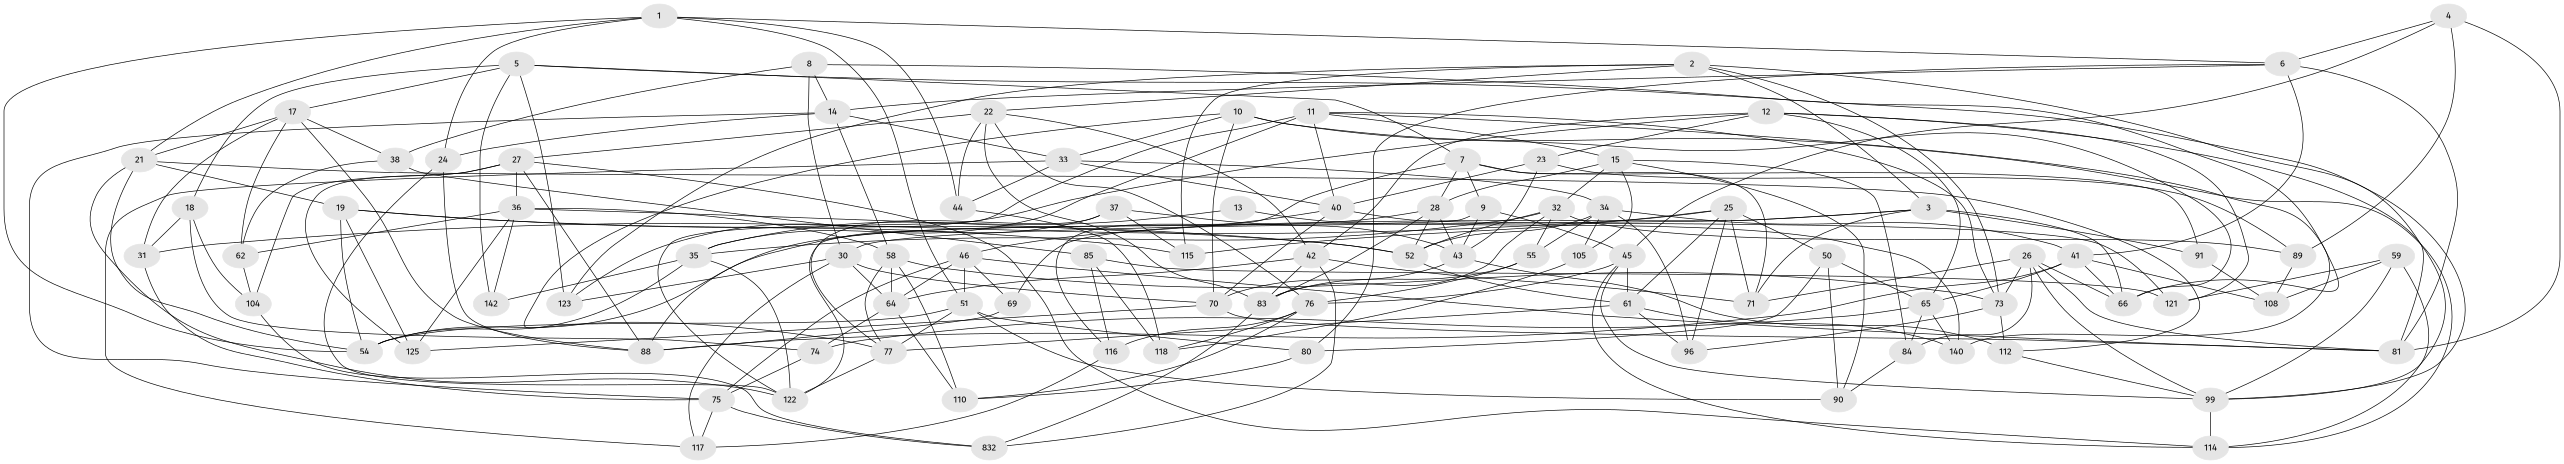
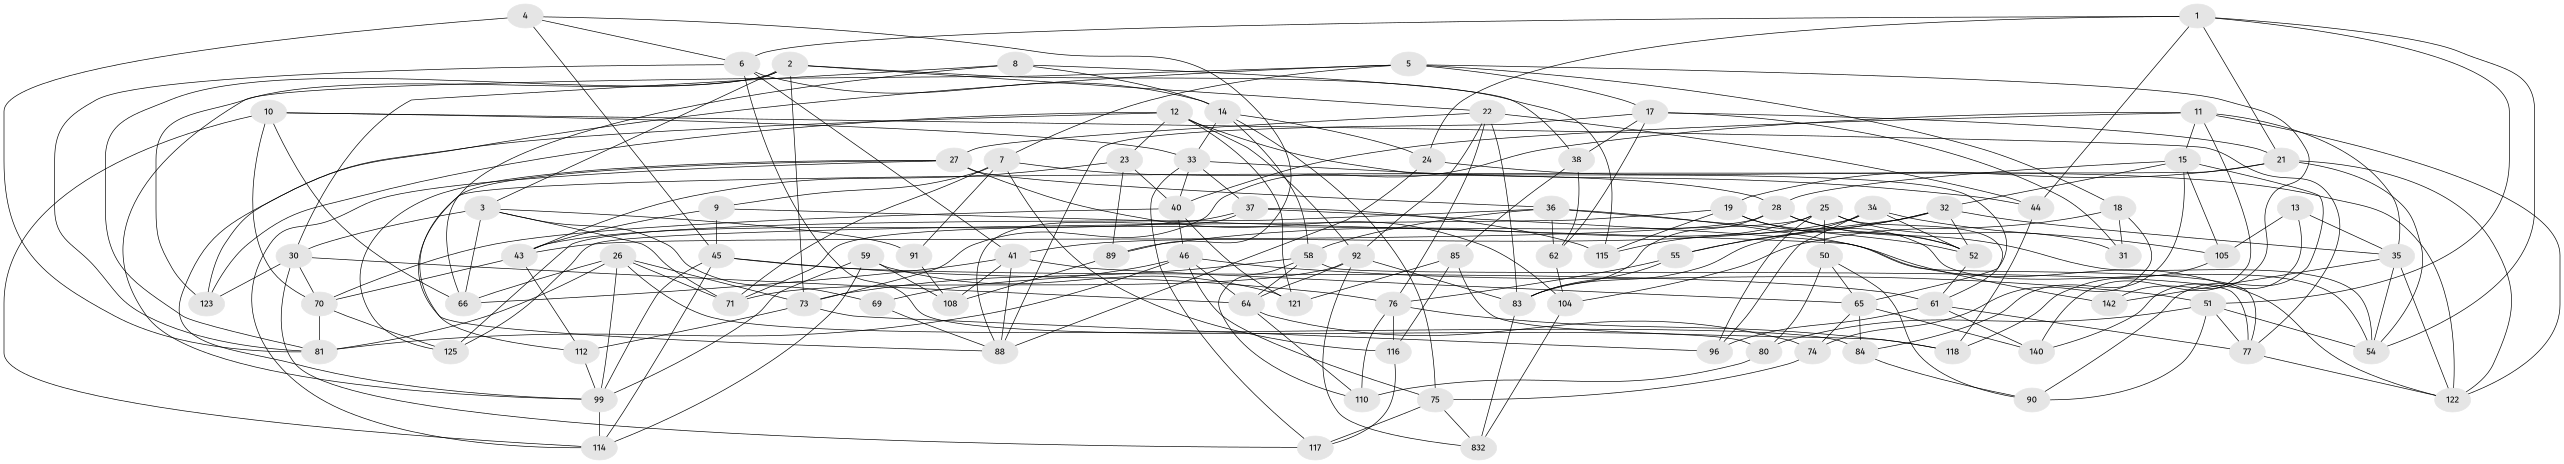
  graph {
    fontname="Fira Sans"
    node [color=gray90 fontname="Fira Sans" style=filled]
    edge [fontname="Fira Sans"]
    1 [super="+107"]
    6 [super="+16"]
    21 [super="+127"]
    24
    44
    51 [super="+135"]
    54 [super="+67"]
    81 [super="+120"]
    14 [super="+57"]
    41 [super="+126"]
    80
    122 [super="+136"]
    n13 [label=19 super="+56"]
    112
    88 [super="+111"]
    118
    77 [super="+131"]
    90
    2 [super="+78"]
    3 [super="+97"]
    22 [super="+138"]
    73 [super="+102"]
    115
    123
    30 [super="+129"]
    66 [super="+101"]
    69
    71
    91
-   42 [super="+53"]
+   42 [super="+53" label=92]
    27 [super="+92"]
    n32 [label=83 super="+133"]
    76 [super="+100"]
    96
    70 [super="+94"]
    64 [super="+79"]
    117
    108
    4
    45 [super="+130"]
    89
    99 [super="+128"]
    114 [super="+139"]
    61 [super="+106"]
    5 [super="+119"]
    7 [super="+143"]
    17 [super="+68"]
    18
    142
    9
    28 [super="+95"]
    116
    38
    31
    62
    74
    104
    33 [super="+124"]
    58 [super="+72"]
    75 [super="+141"]
    65 [super="+134"]
    110
    43 [super="+49"]
    52 [super="+83"]
    8
    85 [super="+103"]
    10 [super="+60"]
    40 [super="+109"]
    34 [super="+39"]
    125
    11 [super="+113"]
    15 [super="+19"]
    35 [super="+98"]
    140
    105 [super="+137"]
    32 [super="+82"]
    84
    121
    46 [super="+87"]
    12 [super="+93"]
    23
    n82 [label=832]
    13
    55
    36 [super="+48"]
    25 [super="+86"]
    50
    26 [super="+47"]
    37
    59
    1 -- 6
    1 -- 21
    1 -- 24
    1 -- 44
    1 -- 51
    1 -- 54
    6 -- 81
    6 -- 14
    6 -- 41
    6 -- 80
    21 -- 54
    21 -- 122
    21 -- n13
    21 -- 112
    24 -- 122
    24 -- 88
    44 -- 118
    51 -- 54
    51 -- 80
    51 -- 77
    51 -- 90
    14 -- 24
    14 -- 33
    14 -- 58
    14 -- 75
    41 -- 88
    41 -- 66
    41 -- 108
    41 -- 65
    80 -- 110
    n13 -- 54 [weight=2]
    n13 -- 115
    n13 -- 52
    n13 -- 125
    112 -- 99
    77 -- 122
    2 -- 81
    2 -- 3
    2 -- 22
    2 -- 73
    2 -- 115
    2 -- 123
    3 -- 30
    3 -- 66
    3 -- 69
    3 -- 71
    3 -- 91
    22 -- 44
    22 -- 42
    22 -- 27
    22 -- n32
    22 -- 76
    73 -- 112
    73 -- 96
    30 -- 123
    30 -- 70
    30 -- 64
    30 -- 117
    69 -- 88
    91 -- 108
    42 -- 71
    42 -- n32
    42 -- 64
    42 -- n82
    27 -- 88
    27 -- 114
    27 -- 104
    27 -- 125
    27 -- 36
    n32 -- n82
    76 -- 118
    76 -- 116
    76 -- 110
    70 -- 81
    70 -- 125
    64 -- 74
    64 -- 110
    4 -- 6
    4 -- 81
    4 -- 45
    4 -- 89
    45 -- 76
    45 -- 99
    45 -- 114
    45 -- 61
    89 -- 108
    99 -- 114
    61 -- 77
    61 -- 96
    61 -- 140
    5 -- 123
    5 -- 99
    5 -- 7
    5 -- 17
    5 -- 18
    5 -- 142
    7 -- 71
    7 -- 91
    7 -- 9
    7 -- 28
    7 -- 116
    17 -- 21
    17 -- 88
    17 -- 38
    17 -- 31
    17 -- 62
    18 -- 31
    18 -- 74
    18 -- 104
    9 -- 122
    9 -- 45
    9 -- 43
    28 -- 54
    28 -- n32
    28 -- 43
    28 -- 52
    116 -- 117
    38 -- 62
    38 -- 85
-   31 -- 75
    62 -- 104
    74 -- 75
    104 -- n82
    33 -- 44
    33 -- 117
    33 -- 40
-   33 -- 34
+   33 -- 37
    58 -- 77
    58 -- 73
    58 -- 64
    58 -- 110
    75 -- 117
    75 -- n82
    65 -- 74
    65 -- 140
    65 -- 84
    43 -- 112
    43 -- 70
    52 -- 61
    8 -- 14
    8 -- 30
    8 -- 66
    8 -- 38
    85 -- 118
    85 -- 116
    85 -- 121
    10 -- 77
    10 -- 66 [weight=2]
    10 -- 70
    10 -- 114
    10 -- 33
    40 -- 70
    40 -- 121
    40 -- 46
    34 -- 41
    34 -- 96
    34 -- 52
    34 -- 105
    34 -- 55
    11 -- 122
    11 -- 73
    11 -- 40
    11 -- 15
    11 -- 35
    11 -- 140
    15 -- 90
    15 -- 28
    15 -- 105
    15 -- 32
    15 -- 84
    35 -- 54
    35 -- 122
    35 -- 142
    105 -- 118
    32 -- n32
    32 -- 89
    32 -- 52
    32 -- 35
    32 -- 55
    84 -- 90
    46 -- 51
    46 -- 81
    46 -- 69
    46 -- 64
    46 -- 75
    12 -- 123
    12 -- 42
    12 -- 99
    12 -- 65
    12 -- 121
    12 -- 23
    23 -- 89
    23 -- 43
    23 -- 40
    13 -- 35
    13 -- 140
+   13 -- 105
    55 -- n32
    55 -- 76
    36 -- 142
    36 -- 62
    36 -- 58
    36 -- 52
    36 -- 125
    25 -- 115
    25 -- 71
    25 -- 96
    25 -- 61
    25 -- 31
    25 -- 50
    50 -- 80
    50 -- 90
    50 -- 65
    26 -- 81
    26 -- 73
    26 -- 66
    26 -- 71
    26 -- 99
    26 -- 84
    37 -- 88
    37 -- 77
    37 -- 115
    37 -- 43
    59 -- 108
    59 -- 99
    59 -- 114
    59 -- 121
  }
